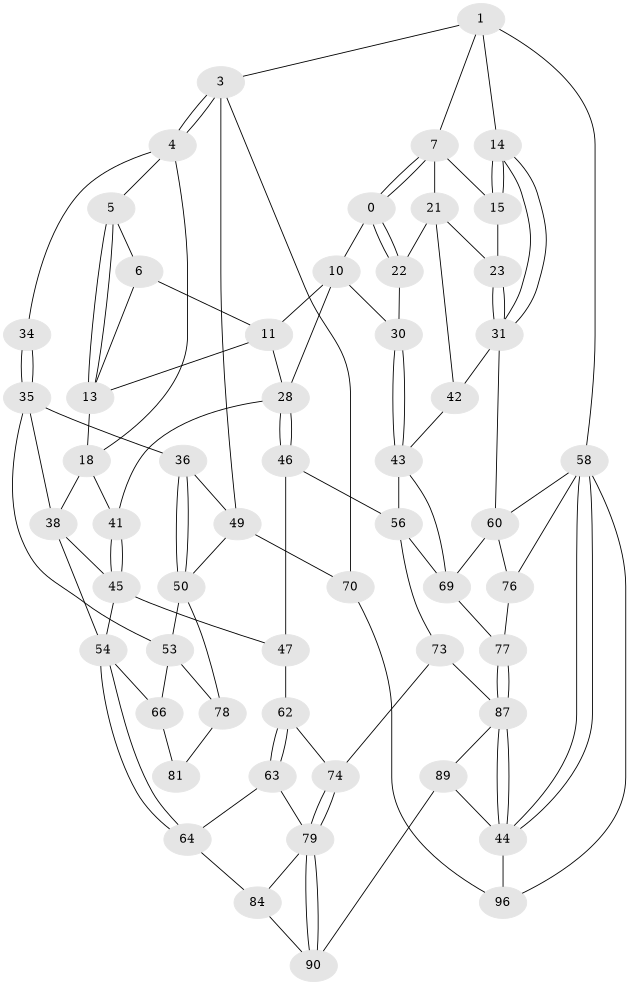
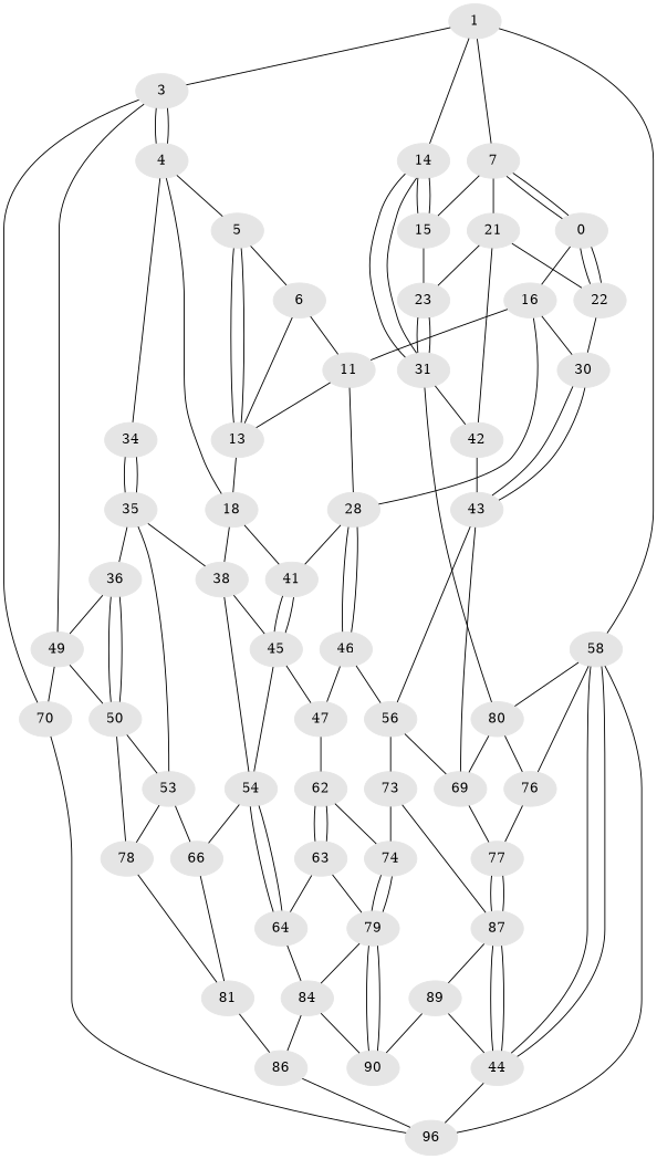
  graph {
    node [color=gray90 style=filled]
    1 [super="+2"]
    3 [super="+32"]
    7 [super="+16"]
    14
    58 [super="+59"]
    4 [super="+20"]
    49 [super="+52"]
    70 [super="+71"]
    n9 [label=0 super="+9"]
    15
    21 [super="+24"]
    31 [super="+44"]
-   60 [super="+68"]
+   60 [super="+68" label=80]
    76
    n15 [label=44 super="+95"]
    96
    5
    18 [super="+19"]
    34
    50 [super="+51"]
    6 [super="+12"]
    13 [super="+17"]
    38 [super="+39"]
    41
    35 [super="+40"]
    11 [super="+26"]
    28 [super="+29"]
-   10 [super="+27"]
+   10 [super="+27" label=16]
    22 [super="+25"]
    23
    42
    30
    46 [super="+57"]
    43 [super="+55"]
    45 [super="+48"]
    54
    56 [super="+72"]
    47 [super="+61"]
    69 [super="+75"]
    36 [super="+37"]
    53 [super="+67"]
    78 [super="+83"]
    66
    64 [super="+65"]
    73
    77
    62
    63
    74
    81 [super="+82"]
    84 [super="+85"]
    87 [super="+88"]
    79 [super="+80"]
    90 [super="+92"]
+   86 [super="+97"]
    89 [super="+93"]
    1 -- 3
    1 -- 7
    1 -- 14
    1 -- 58
    3 -- 4
    3 -- 4
    3 -- 49
    3 -- 70
    7 -- n9
    7 -- n9
    7 -- 15
    7 -- 21
    14 -- 15
    14 -- 15
    14 -- 31
    14 -- 31
    58 -- 60
    58 -- 76
    58 -- n15
    58 -- n15
    58 -- 96
    4 -- 5
    4 -- 18
    4 -- 34
    49 -- 70
    49 -- 50
    70 -- 96
    n9 -- 10
    n9 -- 22 [weight=2]
    n9 -- 22
    15 -- 23
    21 -- 22
    21 -- 23
    21 -- 42
    31 -- 60
    31 -- 42
    60 -- 76
    60 -- 69
    76 -- 77
    n15 -- 96
    5 -- 6
    5 -- 13
    5 -- 13
    18 -- 38
    18 -- 41
    34 -- 35
    34 -- 35
    50 -- 53
    50 -- 78
    6 -- 13
    6 -- 11
    13 -- 18
    38 -- 45
    38 -- 54
    41 -- 45
    41 -- 45
    35 -- 38
    35 -- 36
    35 -- 53
    11 -- 13
    11 -- 28
    28 -- 41
    28 -- 46
    28 -- 46
    10 -- 11
    10 -- 28
    10 -- 30
    22 -- 30
    23 -- 31
    23 -- 31
    42 -- 43
    30 -- 43
    30 -- 43
    46 -- 56
    46 -- 47 [weight=2]
    43 -- 56
    43 -- 69
    45 -- 54
    45 -- 47
    54 -- 66
    54 -- 64
    54 -- 64
    56 -- 69
    56 -- 73
    47 -- 62
    69 -- 77
    36 -- 49
    36 -- 50
    36 -- 50
    53 -- 78
    53 -- 66
    78 -- 81
    66 -- 81
    64 -- 84
    73 -- 74
    73 -- 87
    77 -- 87
    77 -- 87
    62 -- 63
    62 -- 63
    62 -- 74
    63 -- 64
    63 -- 79
    74 -- 79
    74 -- 79
+   81 -- 86 [weight=2]
    84 -- 90
+   84 -- 86
    87 -- n15
    87 -- n15
    87 -- 89
    79 -- 84
    79 -- 90
    79 -- 90
+   86 -- 96
    89 -- n15
    89 -- 90 [weight=2]
  }
